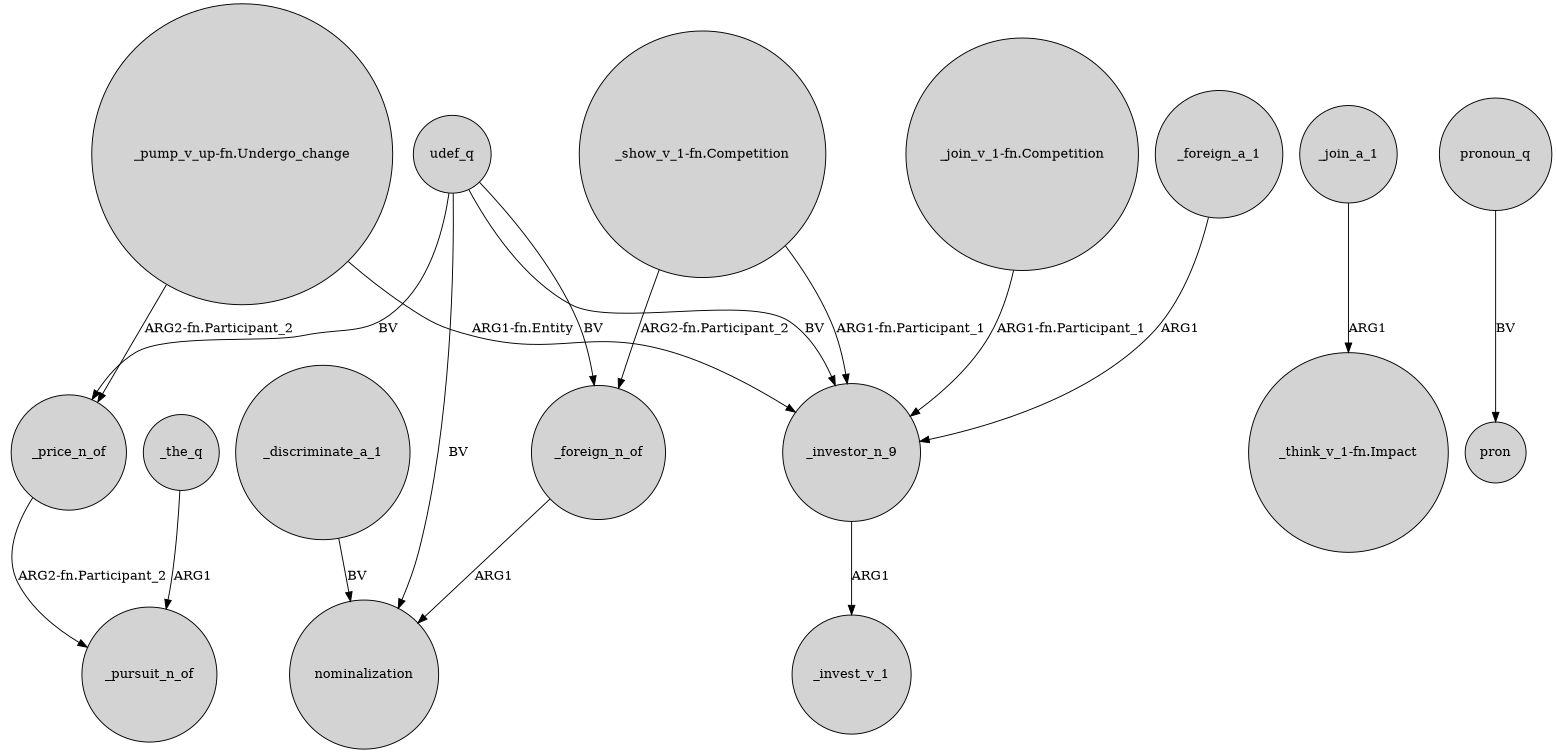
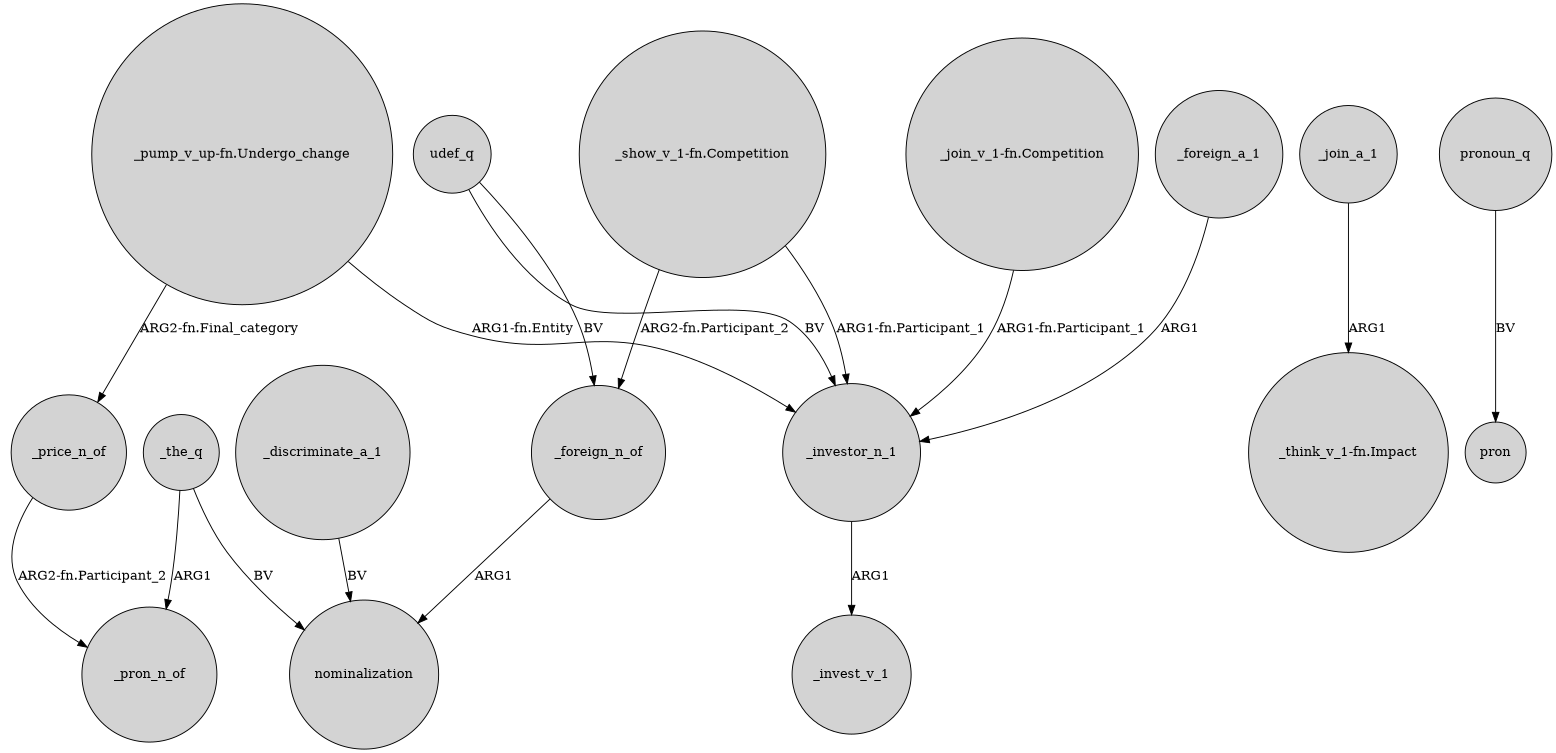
  digraph {
    node [shape=circle style=filled]
    _the_q
-   _pursuit_n_of
+   _pursuit_n_of [label=_pron_n_of]
    n3 [label=_foreign_n_of]
    udef_q
    _price_n_of
    nominalization
-   _investor_n_1 [label=_investor_n_9]
+   _investor_n_1
    _invest_v_1
    "_show_v_1-fn.Competition"
    "_join_v_1-fn.Competition"
    n11 [label=_join_a_1]
    "_think_v_1-fn.Impact"
    _discriminate_a_1
    pronoun_q
    pron
    "_pump_v_up-fn.Undergo_change"
    _foreign_a_1
    _the_q -> _pursuit_n_of [label=ARG1]
    n3 -> nominalization [label=ARG1]
    udef_q -> n3 [label=BV]
-   udef_q -> _price_n_of [label=BV]
-   udef_q -> nominalization [label=BV]
+   _the_q -> nominalization [label=BV]
    udef_q -> _investor_n_1 [label=BV]
    _price_n_of -> _pursuit_n_of [label="ARG2-fn.Participant_2"]
    _investor_n_1 -> _invest_v_1 [label=ARG1]
    "_show_v_1-fn.Competition" -> n3 [label="ARG2-fn.Participant_2"]
    "_show_v_1-fn.Competition" -> _investor_n_1 [label="ARG1-fn.Participant_1"]
    "_join_v_1-fn.Competition" -> _investor_n_1 [label="ARG1-fn.Participant_1"]
    n11 -> "_think_v_1-fn.Impact" [label=ARG1]
    _discriminate_a_1 -> nominalization [label=BV]
    pronoun_q -> pron [label=BV]
-   "_pump_v_up-fn.Undergo_change" -> _price_n_of [label="ARG2-fn.Participant_2"]
+   "_pump_v_up-fn.Undergo_change" -> _price_n_of [label="ARG2-fn.Final_category"]
    "_pump_v_up-fn.Undergo_change" -> _investor_n_1 [label="ARG1-fn.Entity"]
    _foreign_a_1 -> _investor_n_1 [label=ARG1]
  }
